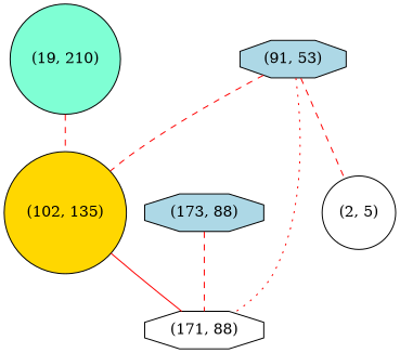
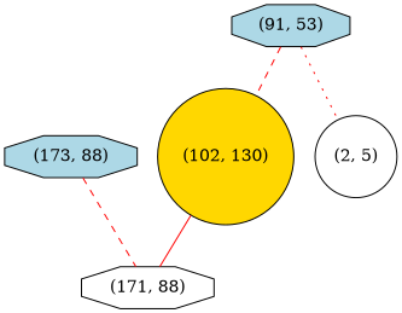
  graph {
    node [fillcolor=white shape=circle style=filled]
    edge [color=red style=dashed weight=1]
-   "(19, 210)" [fillcolor=aquamarine]
-   "(102, 130)" [fillcolor=gold label="(102, 135)"]
+   "(102, 130)" [fillcolor=gold]
    "(171, 88)" [shape=octagon]
    n4 [label="(2, 5)"]
    "(173, 88)" [fillcolor=lightblue shape=octagon]
    "(91, 53)" [fillcolor=lightblue shape=octagon]
-   "(19, 210)" -- "(102, 130)"
    "(102, 130)" -- "(171, 88)" [style=solid]
    "(173, 88)" -- "(171, 88)"
    "(91, 53)" -- "(102, 130)"
-   "(91, 53)" -- "(171, 88)" [style=dotted]
-   "(91, 53)" -- n4
+   "(91, 53)" -- n4 [style=dotted]
  }
